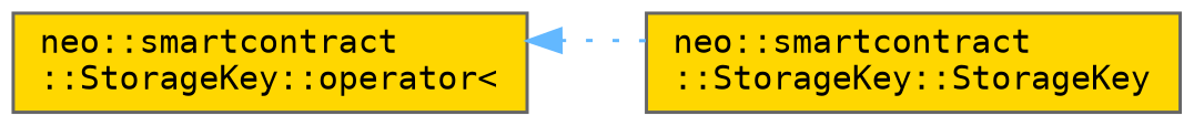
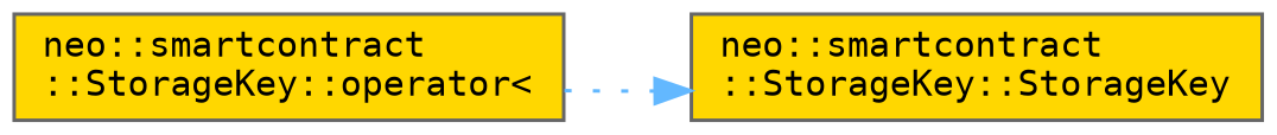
  digraph {
    rankdir=LR
    fontname="DejaVu Sans Mono"
    node [fillcolor=gold fontname="DejaVu Sans Mono" fontsize=10 shape=box style=filled]
    n1 [color=gray40 fontcolor=black height=0.2 label="neo::smartcontract\l::StorageKey::operator\<" width=0.4]
    n2 [color=grey40 height=0.2 label="neo::smartcontract\l::StorageKey::StorageKey" width=0.4]
-   n2 -> n1 [color=steelblue1 fontname="DejaVu Sans Mono" fontsize=10 labelfontname=Helvetica labelfontsize=10 style=dotted arrowhead=normal]
+   n1 -> n2 [color=steelblue1 fontname="DejaVu Sans Mono" fontsize=10 labelfontname=Helvetica labelfontsize=10 style=dotted arrowhead=normal]
  }
